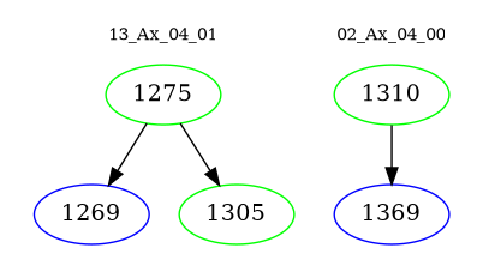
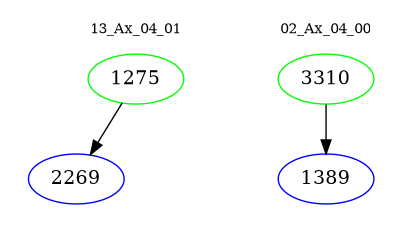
  digraph {
    node [color=green]
    edge [color=black]
    n1 [label=1275]
-   n2 [color=blue label=1269]
-   n3 [label=1305]
-   n4 [label=1310]
-   n5 [color=blue label=1369]
+   n2 [color=blue label=2269]
+   n4 [label=3310]
+   n5 [color=blue label=1389]
    subgraph cluster_1 {
      color=white
      fontsize=10
      label="13_Ax_04_01"
      n1
      n2
-     n3
    }
    subgraph cluster_2 {
      color=white
      fontsize=10
      label="02_Ax_04_00"
      n4
      n5
    }
    n1 -> n2
-   n1 -> n3
    n4 -> n5
  }
